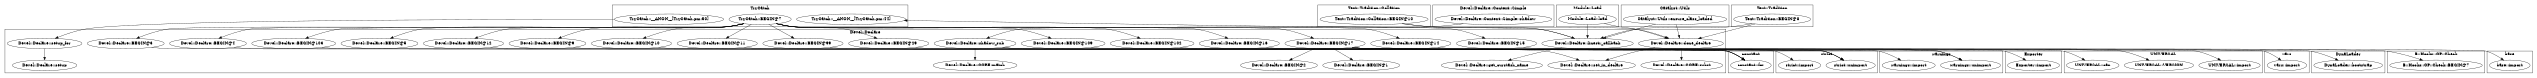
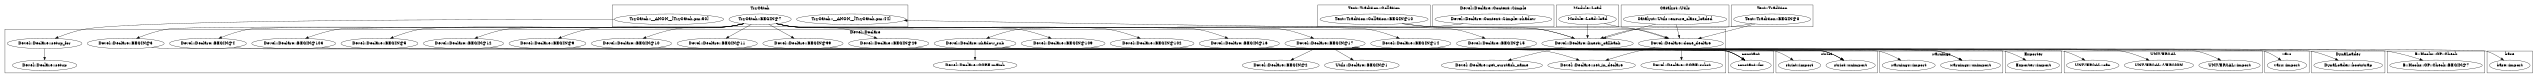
  digraph {
    "TryCatch::BEGIN@7"
    "TryCatch::__ANON__[TryCatch.pm:50]"
    "TryCatch::__ANON__[TryCatch.pm:44]"
    "Text::Tradition::Collation::BEGIN@10"
    "DynaLoader::bootstrap"
    n6 [label="constant::for"]
    "UNIVERSAL::import"
    "UNIVERSAL::VERSION"
    "UNIVERSAL::can"
    "warnings::unimport"
    "warnings::import"
    "B::Hooks::OP::Check::BEGIN@7"
    "Devel::Declare::Context::Simple::shadow"
    "base::import"
    "Exporter::import"
    "Module::Load::load"
    "Catalyst::Utils::ensure_class_loaded"
    "Devel::Declare::set_in_declare"
    "Devel::Declare::BEGIN@11"
    "Devel::Declare::CORE:subst"
    "Devel::Declare::BEGIN@9"
    "Devel::Declare::BEGIN@12"
-   "Devel::Declare::BEGIN@1"
+   "Devel::Declare::BEGIN@1" [label="Utils::Declare::BEGIN@1"]
    "Devel::Declare::BEGIN@99"
    "Devel::Declare::done_declare"
    "Devel::Declare::BEGIN@4"
    "Devel::Declare::BEGIN@16"
    "Devel::Declare::shadow_sub"
    "Devel::Declare::BEGIN@14"
    "Devel::Declare::BEGIN@109"
    "Devel::Declare::BEGIN@29"
    "Devel::Declare::get_curstash_name"
    "Devel::Declare::setup_for"
    "Devel::Declare::BEGIN@102"
    "Devel::Declare::BEGIN@3"
    "Devel::Declare::CORE:match"
    "Devel::Declare::linestr_callback"
    "Devel::Declare::BEGIN@103"
    "Devel::Declare::setup"
    "Devel::Declare::BEGIN@2"
    "Devel::Declare::BEGIN@10"
    "Devel::Declare::BEGIN@17"
    "Devel::Declare::BEGIN@5"
    "Devel::Declare::BEGIN@15"
    "Text::Tradition::BEGIN@8"
    "vars::import"
    "strict::unimport"
    "strict::import"
    subgraph cluster_1 {
      label=TryCatch
      "TryCatch::BEGIN@7"
      "TryCatch::__ANON__[TryCatch.pm:50]"
      "TryCatch::__ANON__[TryCatch.pm:44]"
    }
    subgraph cluster_2 {
      label="Text::Tradition::Collation"
      "Text::Tradition::Collation::BEGIN@10"
    }
    subgraph cluster_3 {
      label=DynaLoader
      "DynaLoader::bootstrap"
    }
    subgraph cluster_4 {
      label=constant
      n6
    }
    subgraph cluster_5 {
      label=UNIVERSAL
      "UNIVERSAL::import"
      "UNIVERSAL::VERSION"
      "UNIVERSAL::can"
    }
    subgraph cluster_6 {
      label=warnings
      "warnings::unimport"
      "warnings::import"
    }
    subgraph cluster_7 {
      label="B::Hooks::OP::Check"
      "B::Hooks::OP::Check::BEGIN@7"
    }
    subgraph cluster_8 {
      label="Devel::Declare::Context::Simple"
      "Devel::Declare::Context::Simple::shadow"
    }
    subgraph cluster_9 {
      label=base
      "base::import"
    }
    subgraph cluster_10 {
      label=Exporter
      "Exporter::import"
    }
    subgraph cluster_11 {
      label="Module::Load"
      "Module::Load::load"
    }
    subgraph cluster_12 {
      label="Catalyst::Utils"
      "Catalyst::Utils::ensure_class_loaded"
    }
    subgraph cluster_13 {
      label="Devel::Declare"
      "Devel::Declare::set_in_declare"
      "Devel::Declare::BEGIN@11"
      "Devel::Declare::CORE:subst"
      "Devel::Declare::BEGIN@9"
      "Devel::Declare::BEGIN@12"
      "Devel::Declare::BEGIN@1"
      "Devel::Declare::BEGIN@99"
      "Devel::Declare::done_declare"
      "Devel::Declare::BEGIN@4"
      "Devel::Declare::BEGIN@16"
      "Devel::Declare::shadow_sub"
      "Devel::Declare::BEGIN@14"
      "Devel::Declare::BEGIN@109"
      "Devel::Declare::BEGIN@29"
      "Devel::Declare::get_curstash_name"
      "Devel::Declare::setup_for"
      "Devel::Declare::BEGIN@102"
      "Devel::Declare::BEGIN@3"
      "Devel::Declare::CORE:match"
      "Devel::Declare::linestr_callback"
      "Devel::Declare::BEGIN@103"
      "Devel::Declare::setup"
      "Devel::Declare::BEGIN@2"
      "Devel::Declare::BEGIN@10"
      "Devel::Declare::BEGIN@17"
      "Devel::Declare::BEGIN@5"
      "Devel::Declare::BEGIN@15"
    }
    subgraph cluster_14 {
      label="Text::Tradition"
      "Text::Tradition::BEGIN@8"
    }
    subgraph cluster_15 {
      label=vars
      "vars::import"
    }
    subgraph cluster_16 {
      label="strict"
      "strict::unimport"
      "strict::import"
    }
    "TryCatch::BEGIN@7" -> "Devel::Declare::BEGIN@11"
    "TryCatch::BEGIN@7" -> "Devel::Declare::BEGIN@9"
    "TryCatch::BEGIN@7" -> "Devel::Declare::BEGIN@12"
    "TryCatch::BEGIN@7" -> "Devel::Declare::BEGIN@99"
    "TryCatch::BEGIN@7" -> "Devel::Declare::BEGIN@4"
    "TryCatch::BEGIN@7" -> "Devel::Declare::BEGIN@16"
    "TryCatch::BEGIN@7" -> "Devel::Declare::BEGIN@14"
    "TryCatch::BEGIN@7" -> "Devel::Declare::BEGIN@109"
    "TryCatch::BEGIN@7" -> "Devel::Declare::BEGIN@29"
    "TryCatch::BEGIN@7" -> "Devel::Declare::BEGIN@102"
    "TryCatch::BEGIN@7" -> "Devel::Declare::BEGIN@3"
    "TryCatch::BEGIN@7" -> "Devel::Declare::BEGIN@103"
    "TryCatch::BEGIN@7" -> "Devel::Declare::BEGIN@10"
    "TryCatch::BEGIN@7" -> "Devel::Declare::BEGIN@17"
    "TryCatch::BEGIN@7" -> "Devel::Declare::BEGIN@5"
    "TryCatch::BEGIN@7" -> "Devel::Declare::BEGIN@15"
    "TryCatch::__ANON__[TryCatch.pm:50]" -> "Devel::Declare::setup_for"
    "Text::Tradition::Collation::BEGIN@10" -> "Devel::Declare::done_declare"
    "Text::Tradition::Collation::BEGIN@10" -> "Devel::Declare::linestr_callback"
    "Devel::Declare::Context::Simple::shadow" -> "Devel::Declare::shadow_sub"
    "Module::Load::load" -> "Devel::Declare::done_declare"
    "Module::Load::load" -> "Devel::Declare::linestr_callback"
    "Catalyst::Utils::ensure_class_loaded" -> "Devel::Declare::done_declare"
    "Catalyst::Utils::ensure_class_loaded" -> "Devel::Declare::linestr_callback"
    "Devel::Declare::BEGIN@11" -> n6
    "Devel::Declare::BEGIN@9" -> n6
    "Devel::Declare::BEGIN@12" -> n6
    "Devel::Declare::BEGIN@99" -> "strict::unimport"
    "Devel::Declare::done_declare" -> "Devel::Declare::set_in_declare"
    "Devel::Declare::done_declare" -> "Devel::Declare::CORE:subst"
    "Devel::Declare::BEGIN@4" -> "warnings::import"
    "Devel::Declare::BEGIN@16" -> "Exporter::import"
    "Devel::Declare::shadow_sub" -> "UNIVERSAL::can"
    "Devel::Declare::shadow_sub" -> "Devel::Declare::set_in_declare"
    "Devel::Declare::shadow_sub" -> "Devel::Declare::CORE:match"
    "Devel::Declare::BEGIN@14" -> "vars::import"
    "Devel::Declare::BEGIN@109" -> "strict::unimport"
    "Devel::Declare::BEGIN@29" -> "strict::unimport"
    "Devel::Declare::setup_for" -> "Devel::Declare::setup"
    "Devel::Declare::BEGIN@102" -> "warnings::unimport"
    "Devel::Declare::BEGIN@3" -> "strict::import"
    "Devel::Declare::linestr_callback" -> "TryCatch::__ANON__[TryCatch.pm:44]"
    "Devel::Declare::linestr_callback" -> "Devel::Declare::get_curstash_name"
    "Devel::Declare::BEGIN@103" -> "warnings::unimport"
    "Devel::Declare::BEGIN@10" -> n6
    "Devel::Declare::BEGIN@17" -> "DynaLoader::bootstrap"
    "Devel::Declare::BEGIN@17" -> "UNIVERSAL::import"
    "Devel::Declare::BEGIN@17" -> "UNIVERSAL::VERSION"
    "Devel::Declare::BEGIN@17" -> "B::Hooks::OP::Check::BEGIN@7"
    "Devel::Declare::BEGIN@17" -> "Devel::Declare::BEGIN@1"
    "Devel::Declare::BEGIN@17" -> "Devel::Declare::BEGIN@2"
    "Devel::Declare::BEGIN@15" -> "base::import"
    "Text::Tradition::BEGIN@8" -> "Devel::Declare::done_declare"
    "Text::Tradition::BEGIN@8" -> "Devel::Declare::linestr_callback"
  }
